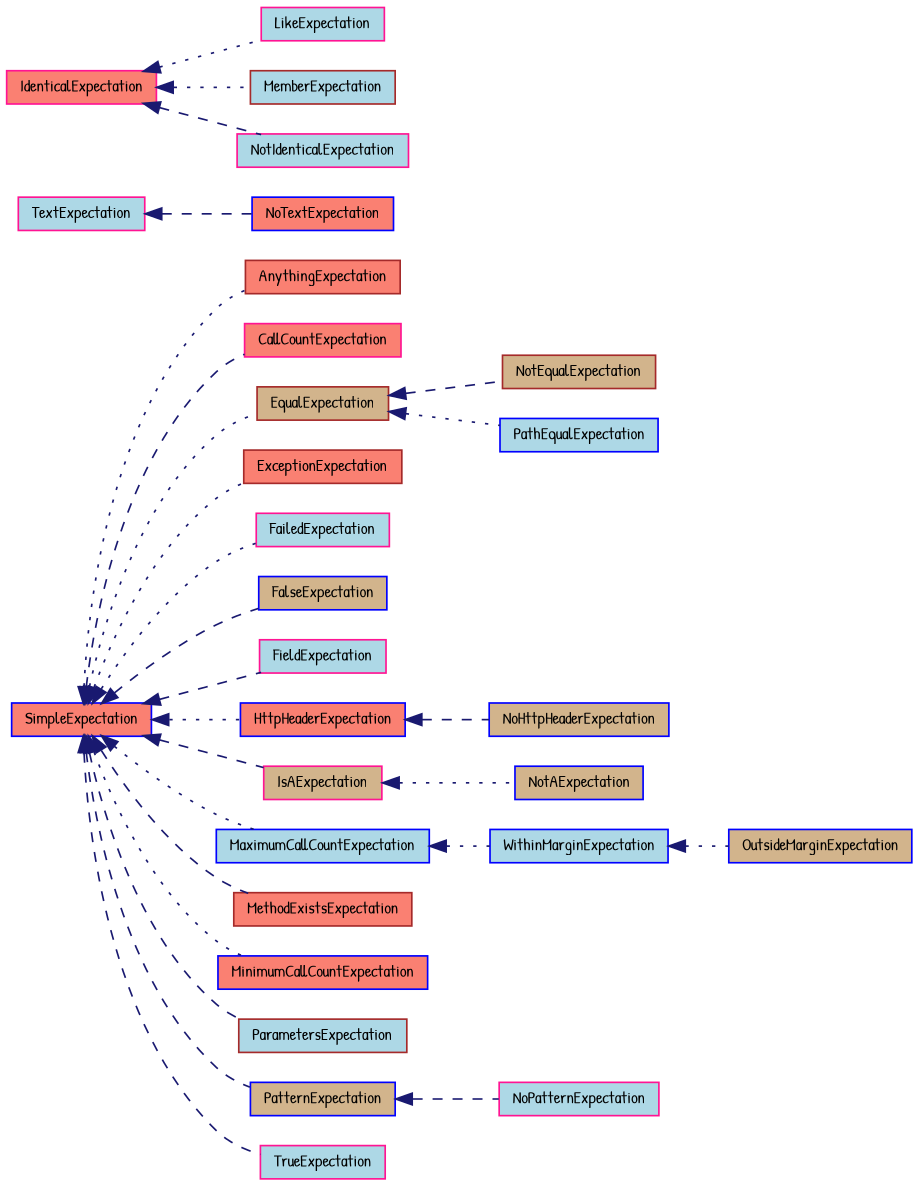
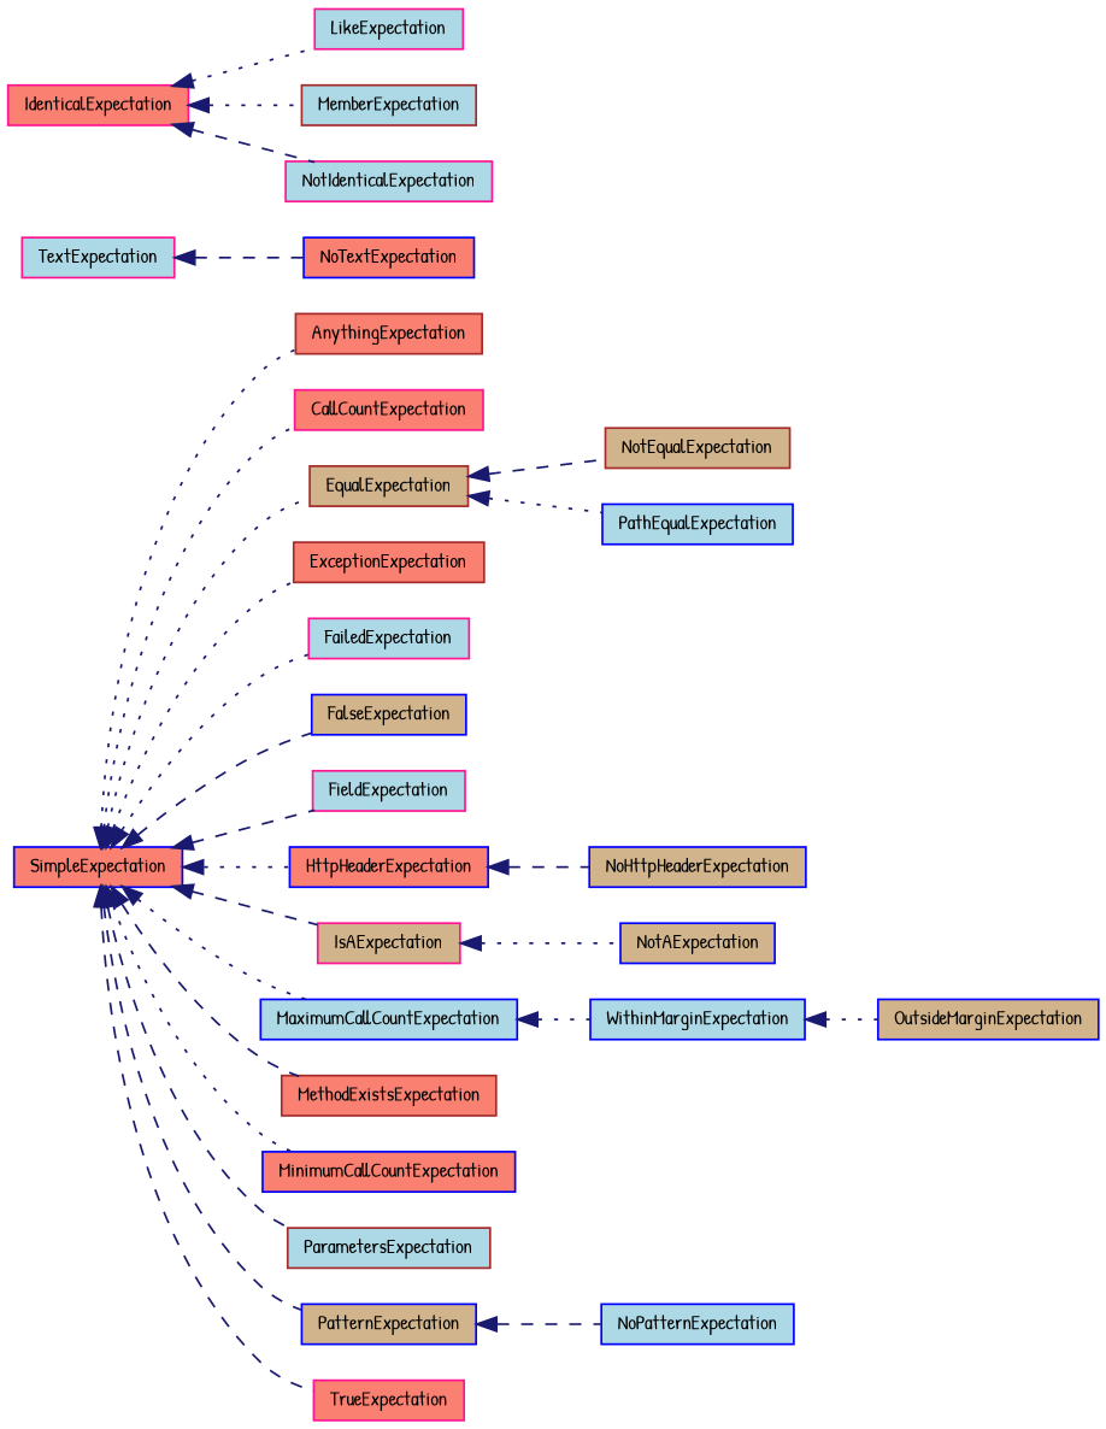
  digraph {
    fontname="Patrick Hand"
    rankdir=LR
    node [color=blue fillcolor=lightblue fontname="Patrick Hand" fontsize=10 shape=record style=filled]
    edge [color=midnightblue dir=back fontname="Patrick Hand" fontsize=10 labelfontname=Helvetica labelfontsize=10 style=dotted]
    n1 [fillcolor=salmon height=0.2 label=SimpleExpectation width=0.4]
    n2 [color=brown fillcolor=salmon height=0.2 label=AnythingExpectation width=0.4]
    n3 [color=deeppink fillcolor=salmon height=0.2 label=CallCountExpectation width=0.4]
    n4 [color=brown fillcolor=tan height=0.2 label=EqualExpectation width=0.4]
    n5 [color=brown fillcolor=salmon height=0.2 label=ExceptionExpectation width=0.4]
    n6 [color=deeppink height=0.2 label=FailedExpectation width=0.4]
    n7 [fillcolor=tan height=0.2 label=FalseExpectation width=0.4]
    n8 [color=deeppink height=0.2 label=FieldExpectation width=0.4]
    n9 [fillcolor=salmon height=0.2 label=HttpHeaderExpectation width=0.4]
    n10 [color=deeppink fillcolor=tan height=0.2 label=IsAExpectation width=0.4]
    n11 [height=0.2 label=MaximumCallCountExpectation width=0.4]
    n12 [color=brown fillcolor=salmon height=0.2 label=MethodExistsExpectation width=0.4]
    n13 [fillcolor=salmon height=0.2 label=MinimumCallCountExpectation width=0.4]
    n14 [color=brown height=0.2 label=ParametersExpectation width=0.4]
    n15 [fillcolor=tan height=0.2 label=PatternExpectation width=0.4]
-   n16 [color=deeppink height=0.2 label=TrueExpectation width=0.4]
+   n16 [color=deeppink fillcolor=salmon height=0.2 label=TrueExpectation width=0.4]
    n17 [color=brown fillcolor=tan height=0.2 label=NotEqualExpectation width=0.4]
    n18 [height=0.2 label=PathEqualExpectation width=0.4]
    n19 [fillcolor=tan height=0.2 label=NoHttpHeaderExpectation width=0.4]
    n20 [fillcolor=tan height=0.2 label=NotAExpectation width=0.4]
    n21 [height=0.2 label=WithinMarginExpectation width=0.4]
-   n22 [color=deeppink height=0.2 label=NoPatternExpectation width=0.4]
+   n22 [height=0.2 label=NoPatternExpectation width=0.4]
    n23 [color=deeppink height=0.2 label=TextExpectation width=0.4]
    n24 [fillcolor=salmon height=0.2 label=NoTextExpectation width=0.4]
    n25 [fillcolor=tan height=0.2 label=OutsideMarginExpectation width=0.4]
    n26 [color=deeppink fillcolor=salmon height=0.2 label=IdenticalExpectation width=0.4]
    n27 [color=deeppink height=0.2 label=LikeExpectation width=0.4]
    n28 [color=brown height=0.2 label=MemberExpectation width=0.4]
    n29 [color=deeppink height=0.2 label=NotIdenticalExpectation width=0.4]
    n1 -> n2
-   n1 -> n3 [style=dashed]
+   n1 -> n3
    n1 -> n4
    n1 -> n5
    n1 -> n6
    n1 -> n7 [style=dashed]
    n1 -> n8 [style=dashed]
    n1 -> n9
    n1 -> n10 [style=dashed]
    n1 -> n11
    n1 -> n12 [style=dashed]
    n1 -> n13
    n1 -> n14 [style=dashed]
    n1 -> n15 [style=dashed]
    n1 -> n16 [style=dashed]
    n4 -> n17 [style=dashed]
    n4 -> n18
    n9 -> n19 [style=dashed]
    n10 -> n20
    n11 -> n21
    n15 -> n22 [style=dashed]
    n21 -> n25
    n23 -> n24 [style=dashed]
    n26 -> n27
    n26 -> n28
    n26 -> n29 [style=dashed]
  }
